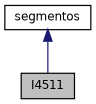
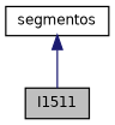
  digraph {
    node [color=black fontname=Helvetica fontsize=10 shape=record style=filled]
-   n1 [fillcolor=grey75 fontcolor=black height=0.2 label=I4511 width=0.4]
+   n1 [fillcolor=grey75 fontcolor=black height=0.2 label=I1511 width=0.4]
    n2 [fillcolor=white height=0.2 label=segmentos width=0.4]
    n2 -> n1 [color=midnightblue dir=back fontname=Helvetica fontsize=10 labelfontname=Helvetica labelfontsize=10 style=solid]
  }
